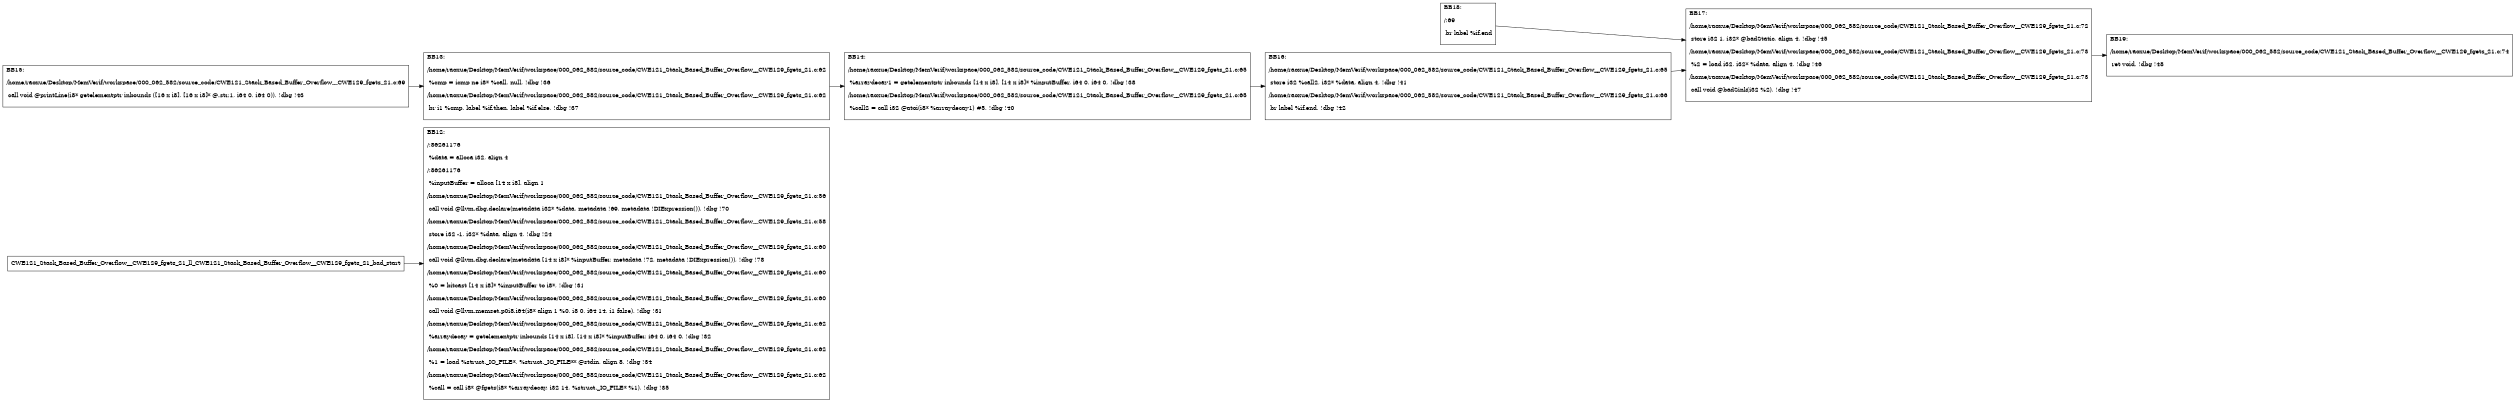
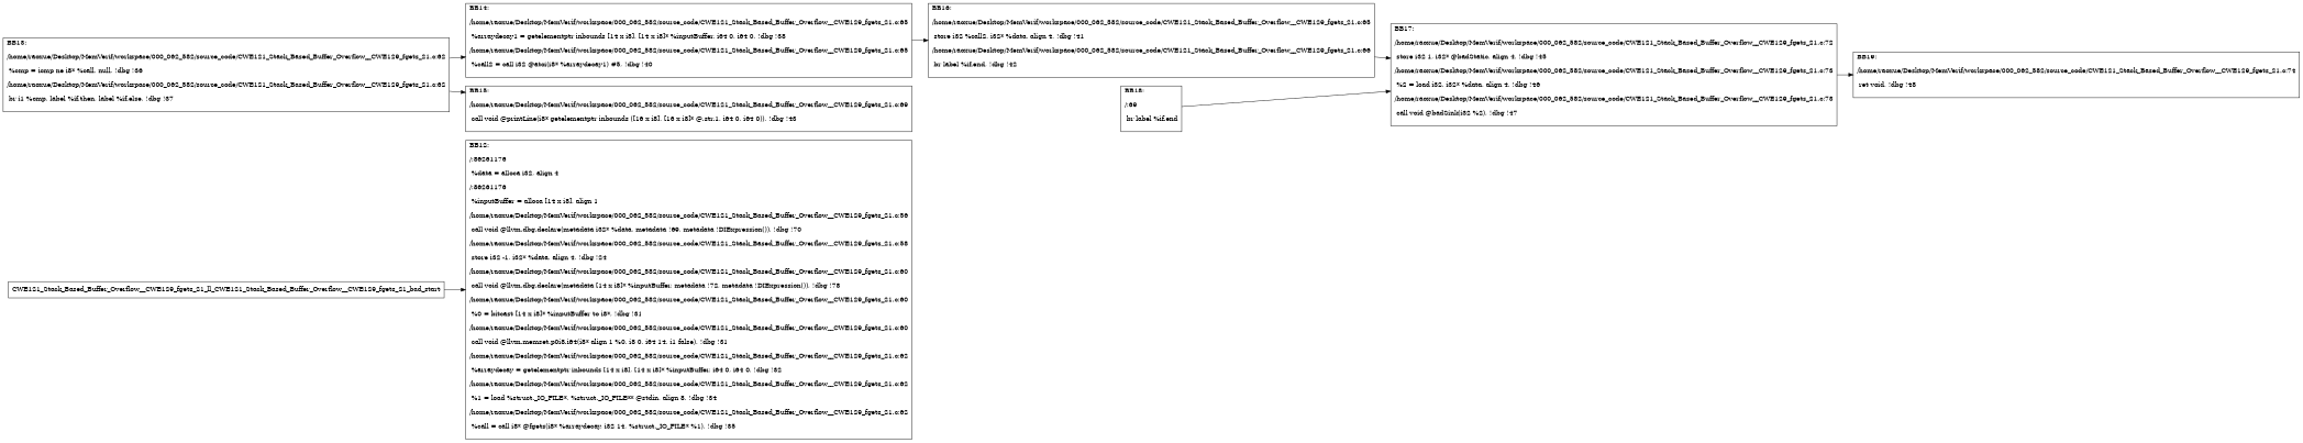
  digraph {
    rankdir=LR
    node [shape=record]
    n1 [label="{CWE121_Stack_Based_Buffer_Overflow__CWE129_fgets_21_ll_CWE121_Stack_Based_Buffer_Overflow__CWE129_fgets_21_bad_start}"]
    n2 [label="{BB12:\l\l/:86261176\l\n  %data = alloca i32, align 4\l\n/:86261176\l\n  %inputBuffer = alloca [14 x i8], align 1\l\n/home/raoxue/Desktop/MemVerif/workspace/000_062_582/source_code/CWE121_Stack_Based_Buffer_Overflow__CWE129_fgets_21.c:56\l\n  call void @llvm.dbg.declare(metadata i32* %data, metadata !69, metadata !DIExpression()), !dbg !70\l\n/home/raoxue/Desktop/MemVerif/workspace/000_062_582/source_code/CWE121_Stack_Based_Buffer_Overflow__CWE129_fgets_21.c:58\l\n  store i32 -1, i32* %data, align 4, !dbg !24\l\n/home/raoxue/Desktop/MemVerif/workspace/000_062_582/source_code/CWE121_Stack_Based_Buffer_Overflow__CWE129_fgets_21.c:60\l\n  call void @llvm.dbg.declare(metadata [14 x i8]* %inputBuffer, metadata !72, metadata !DIExpression()), !dbg !78\l\n/home/raoxue/Desktop/MemVerif/workspace/000_062_582/source_code/CWE121_Stack_Based_Buffer_Overflow__CWE129_fgets_21.c:60\l\n  %0 = bitcast [14 x i8]* %inputBuffer to i8*, !dbg !31\l\n/home/raoxue/Desktop/MemVerif/workspace/000_062_582/source_code/CWE121_Stack_Based_Buffer_Overflow__CWE129_fgets_21.c:60\l\n  call void @llvm.memset.p0i8.i64(i8* align 1 %0, i8 0, i64 14, i1 false), !dbg !31\l\n/home/raoxue/Desktop/MemVerif/workspace/000_062_582/source_code/CWE121_Stack_Based_Buffer_Overflow__CWE129_fgets_21.c:62\l\n  %arraydecay = getelementptr inbounds [14 x i8], [14 x i8]* %inputBuffer, i64 0, i64 0, !dbg !32\l\n/home/raoxue/Desktop/MemVerif/workspace/000_062_582/source_code/CWE121_Stack_Based_Buffer_Overflow__CWE129_fgets_21.c:62\l\n  %1 = load %struct._IO_FILE*, %struct._IO_FILE** @stdin, align 8, !dbg !34\l\n/home/raoxue/Desktop/MemVerif/workspace/000_062_582/source_code/CWE121_Stack_Based_Buffer_Overflow__CWE129_fgets_21.c:62\l\n  %call = call i8* @fgets(i8* %arraydecay, i32 14, %struct._IO_FILE* %1), !dbg !35\l\n}"]
    n3 [label="{BB13:\l\l/home/raoxue/Desktop/MemVerif/workspace/000_062_582/source_code/CWE121_Stack_Based_Buffer_Overflow__CWE129_fgets_21.c:62\l\n  %cmp = icmp ne i8* %call, null, !dbg !36\l\n/home/raoxue/Desktop/MemVerif/workspace/000_062_582/source_code/CWE121_Stack_Based_Buffer_Overflow__CWE129_fgets_21.c:62\l\n  br i1 %cmp, label %if.then, label %if.else, !dbg !37\l\n}"]
    n4 [label="{BB14:\l\l/home/raoxue/Desktop/MemVerif/workspace/000_062_582/source_code/CWE121_Stack_Based_Buffer_Overflow__CWE129_fgets_21.c:65\l\n  %arraydecay1 = getelementptr inbounds [14 x i8], [14 x i8]* %inputBuffer, i64 0, i64 0, !dbg !38\l\n/home/raoxue/Desktop/MemVerif/workspace/000_062_582/source_code/CWE121_Stack_Based_Buffer_Overflow__CWE129_fgets_21.c:65\l\n  %call2 = call i32 @atoi(i8* %arraydecay1) #5, !dbg !40\l\n}"]
    n5 [label="{BB15:\l\l/home/raoxue/Desktop/MemVerif/workspace/000_062_582/source_code/CWE121_Stack_Based_Buffer_Overflow__CWE129_fgets_21.c:69\l\n  call void @printLine(i8* getelementptr inbounds ([16 x i8], [16 x i8]* @.str.1, i64 0, i64 0)), !dbg !43\l\n}"]
    n6 [label="{BB16:\l\l/home/raoxue/Desktop/MemVerif/workspace/000_062_582/source_code/CWE121_Stack_Based_Buffer_Overflow__CWE129_fgets_21.c:65\l\n  store i32 %call2, i32* %data, align 4, !dbg !41\l\n/home/raoxue/Desktop/MemVerif/workspace/000_062_582/source_code/CWE121_Stack_Based_Buffer_Overflow__CWE129_fgets_21.c:66\l\n  br label %if.end, !dbg !42\l\n}"]
    n7 [label="{BB17:\l\l/home/raoxue/Desktop/MemVerif/workspace/000_062_582/source_code/CWE121_Stack_Based_Buffer_Overflow__CWE129_fgets_21.c:72\l\n  store i32 1, i32* @badStatic, align 4, !dbg !45\l\n/home/raoxue/Desktop/MemVerif/workspace/000_062_582/source_code/CWE121_Stack_Based_Buffer_Overflow__CWE129_fgets_21.c:73\l\n  %2 = load i32, i32* %data, align 4, !dbg !46\l\n/home/raoxue/Desktop/MemVerif/workspace/000_062_582/source_code/CWE121_Stack_Based_Buffer_Overflow__CWE129_fgets_21.c:73\l\n  call void @badSink(i32 %2), !dbg !47\l\n}"]
    n8 [label="{BB18:\l\l/:69\l\n  br label %if.end\l\n}"]
    n9 [label="{BB19:\l\l/home/raoxue/Desktop/MemVerif/workspace/000_062_582/source_code/CWE121_Stack_Based_Buffer_Overflow__CWE129_fgets_21.c:74\l\n  ret void, !dbg !48\l\n}"]
    n1 -> n2
    n3 -> n4
-   n5 -> n3
+   n3 -> n5
    n4 -> n6
    n6 -> n7
    n7 -> n9
    n8 -> n7
  }
